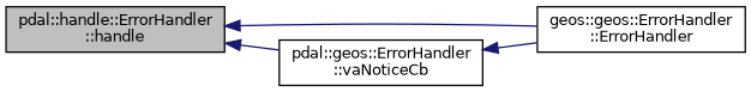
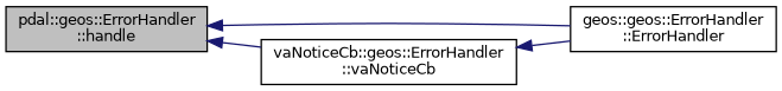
  digraph {
    rankdir=LR
    node [color=black fillcolor=white fontname=Helvetica fontsize=10 shape=record style=filled]
    edge [color=midnightblue dir=back fontname=Helvetica fontsize=10 labelfontname=Helvetica labelfontsize=10 style=solid]
-   n1 [fillcolor=grey75 fontcolor=black height=0.2 label="pdal::handle::ErrorHandler\l::handle" width=0.4]
+   n1 [fillcolor=grey75 fontcolor=black height=0.2 label="pdal::geos::ErrorHandler\l::handle" width=0.4]
    n2 [height=0.2 label="geos::geos::ErrorHandler\l::ErrorHandler" width=0.4]
-   n3 [height=0.2 label="pdal::geos::ErrorHandler\l::vaNoticeCb" width=0.4]
+   n3 [height=0.2 label="vaNoticeCb::geos::ErrorHandler\l::vaNoticeCb" width=0.4]
    n1 -> n2
    n1 -> n3
    n3 -> n2
  }
